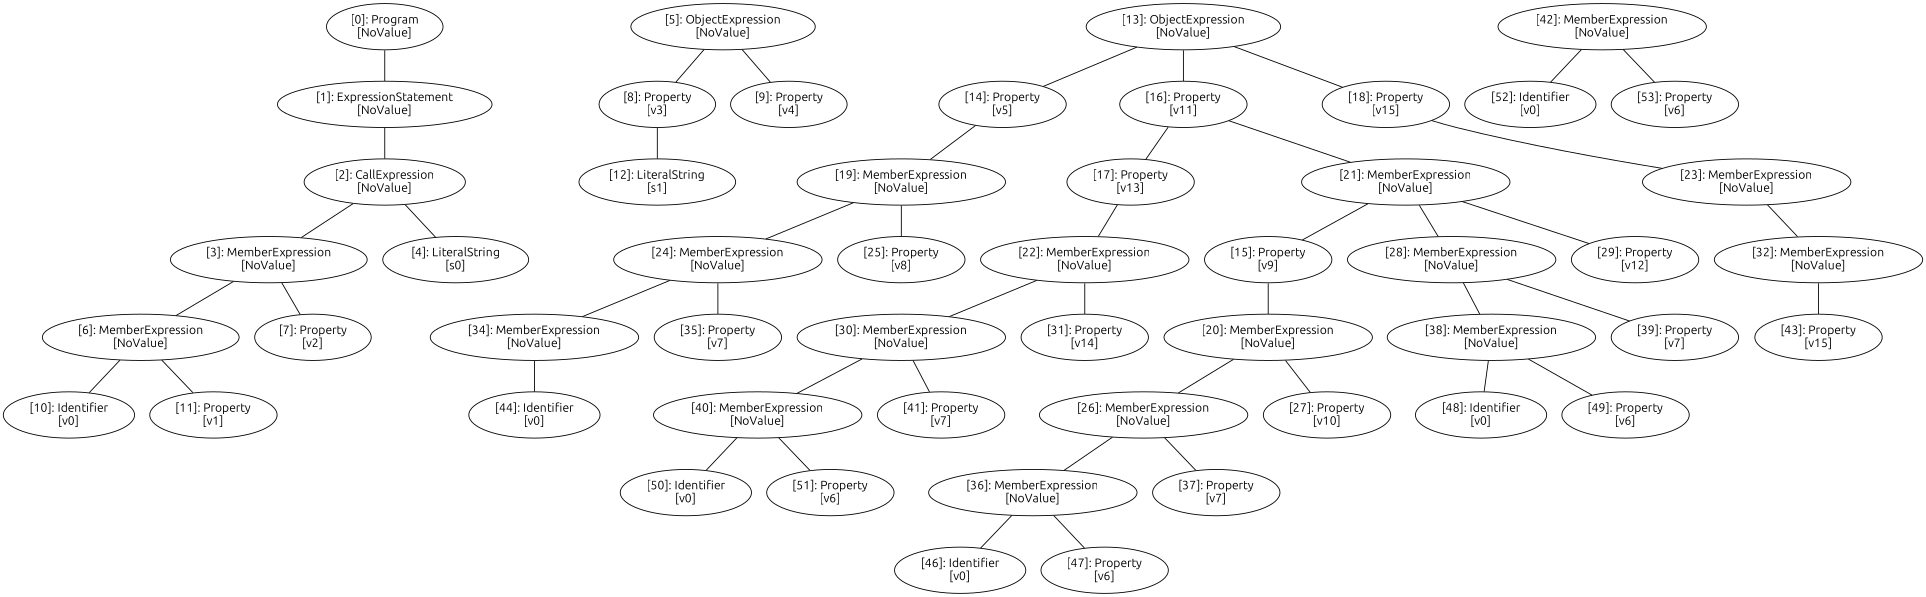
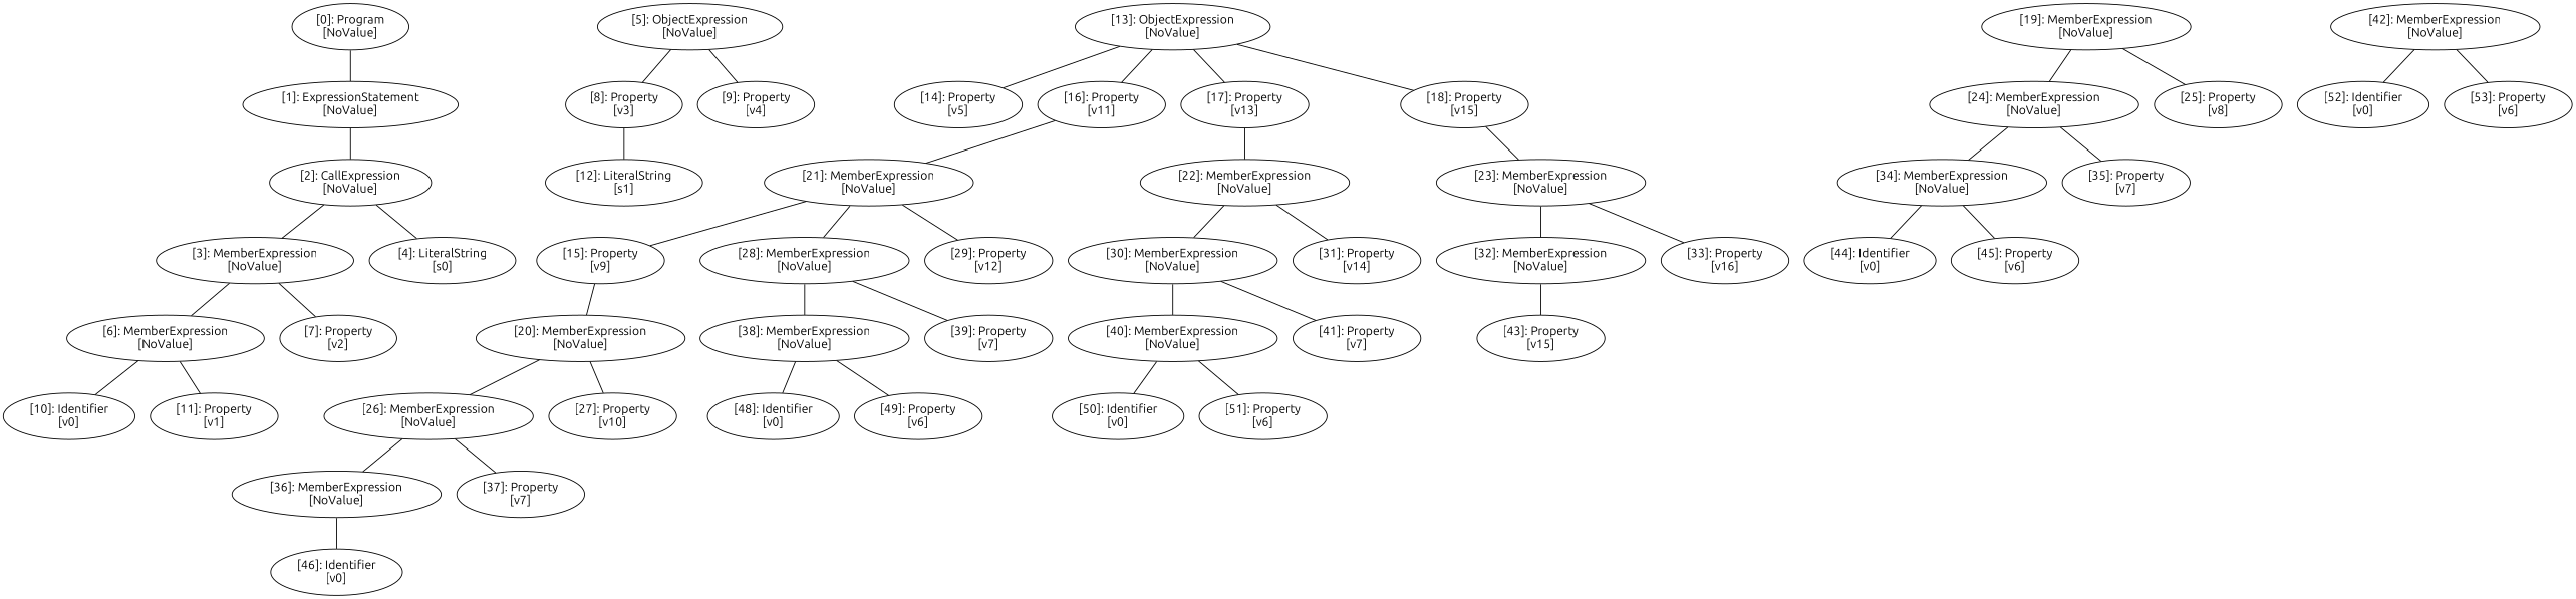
  graph {
    fontname=Ubuntu
    node [fontname=Ubuntu]
    edge [fontname=Ubuntu]
    n1 [label="[0]: Program\n[NoValue]"]
    n2 [label="[1]: ExpressionStatement\n[NoValue]"]
    n3 [label="[2]: CallExpression\n[NoValue]"]
    n4 [label="[3]: MemberExpression\n[NoValue]"]
    n5 [label="[4]: LiteralString\n[s0]"]
    n6 [label="[6]: MemberExpression\n[NoValue]"]
    n7 [label="[7]: Property\n[v2]"]
    n8 [label="[5]: ObjectExpression\n[NoValue]"]
    n9 [label="[8]: Property\n[v3]"]
    n10 [label="[9]: Property\n[v4]"]
    n11 [label="[10]: Identifier\n[v0]"]
    n12 [label="[11]: Property\n[v1]"]
    n13 [label="[12]: LiteralString\n[s1]"]
    n14 [label="[13]: ObjectExpression\n[NoValue]"]
    n15 [label="[14]: Property\n[v5]"]
    n16 [label="[16]: Property\n[v11]"]
    n17 [label="[17]: Property\n[v13]"]
    n18 [label="[18]: Property\n[v15]"]
    n19 [label="[19]: MemberExpression\n[NoValue]"]
    n20 [label="[15]: Property\n[v9]"]
    n21 [label="[20]: MemberExpression\n[NoValue]"]
    n22 [label="[21]: MemberExpression\n[NoValue]"]
    n23 [label="[22]: MemberExpression\n[NoValue]"]
    n24 [label="[23]: MemberExpression\n[NoValue]"]
    n25 [label="[24]: MemberExpression\n[NoValue]"]
    n26 [label="[25]: Property\n[v8]"]
    n27 [label="[26]: MemberExpression\n[NoValue]"]
    n28 [label="[27]: Property\n[v10]"]
    n29 [label="[28]: MemberExpression\n[NoValue]"]
    n30 [label="[29]: Property\n[v12]"]
    n31 [label="[30]: MemberExpression\n[NoValue]"]
    n32 [label="[31]: Property\n[v14]"]
    n33 [label="[32]: MemberExpression\n[NoValue]"]
+   n34 [label="[33]: Property\n[v16]"]
    n35 [label="[34]: MemberExpression\n[NoValue]"]
    n36 [label="[35]: Property\n[v7]"]
    n37 [label="[36]: MemberExpression\n[NoValue]"]
    n38 [label="[37]: Property\n[v7]"]
    n39 [label="[38]: MemberExpression\n[NoValue]"]
    n40 [label="[39]: Property\n[v7]"]
    n41 [label="[40]: MemberExpression\n[NoValue]"]
    n42 [label="[41]: Property\n[v7]"]
    n43 [label="[43]: Property\n[v15]"]
    n44 [label="[44]: Identifier\n[v0]"]
+   n45 [label="[45]: Property\n[v6]"]
    n46 [label="[46]: Identifier\n[v0]"]
-   n47 [label="[47]: Property\n[v6]"]
    n48 [label="[48]: Identifier\n[v0]"]
    n49 [label="[49]: Property\n[v6]"]
    n50 [label="[50]: Identifier\n[v0]"]
    n51 [label="[51]: Property\n[v6]"]
    n52 [label="[42]: MemberExpression\n[NoValue]"]
    n53 [label="[52]: Identifier\n[v0]"]
    n54 [label="[53]: Property\n[v6]"]
    n1 -- n2
    n2 -- n3
    n3 -- n4
    n3 -- n5
    n4 -- n6
    n4 -- n7
    n6 -- n11
    n6 -- n12
    n8 -- n9
    n8 -- n10
    n9 -- n13
    n14 -- n15
    n14 -- n16
-   n16 -- n17
+   n14 -- n17
    n14 -- n18
-   n15 -- n19
    n16 -- n22
    n17 -- n23
    n18 -- n24
    n19 -- n25
    n19 -- n26
    n20 -- n21
    n21 -- n27
    n21 -- n28
    n22 -- n20
    n22 -- n29
    n22 -- n30
    n23 -- n31
    n23 -- n32
    n24 -- n33
+   n24 -- n34
    n25 -- n35
    n25 -- n36
    n27 -- n37
    n27 -- n38
    n29 -- n39
    n29 -- n40
    n31 -- n41
    n31 -- n42
    n33 -- n43
    n35 -- n44
+   n35 -- n45
    n37 -- n46
-   n37 -- n47
    n39 -- n48
    n39 -- n49
    n41 -- n50
    n41 -- n51
    n52 -- n53
    n52 -- n54
  }
